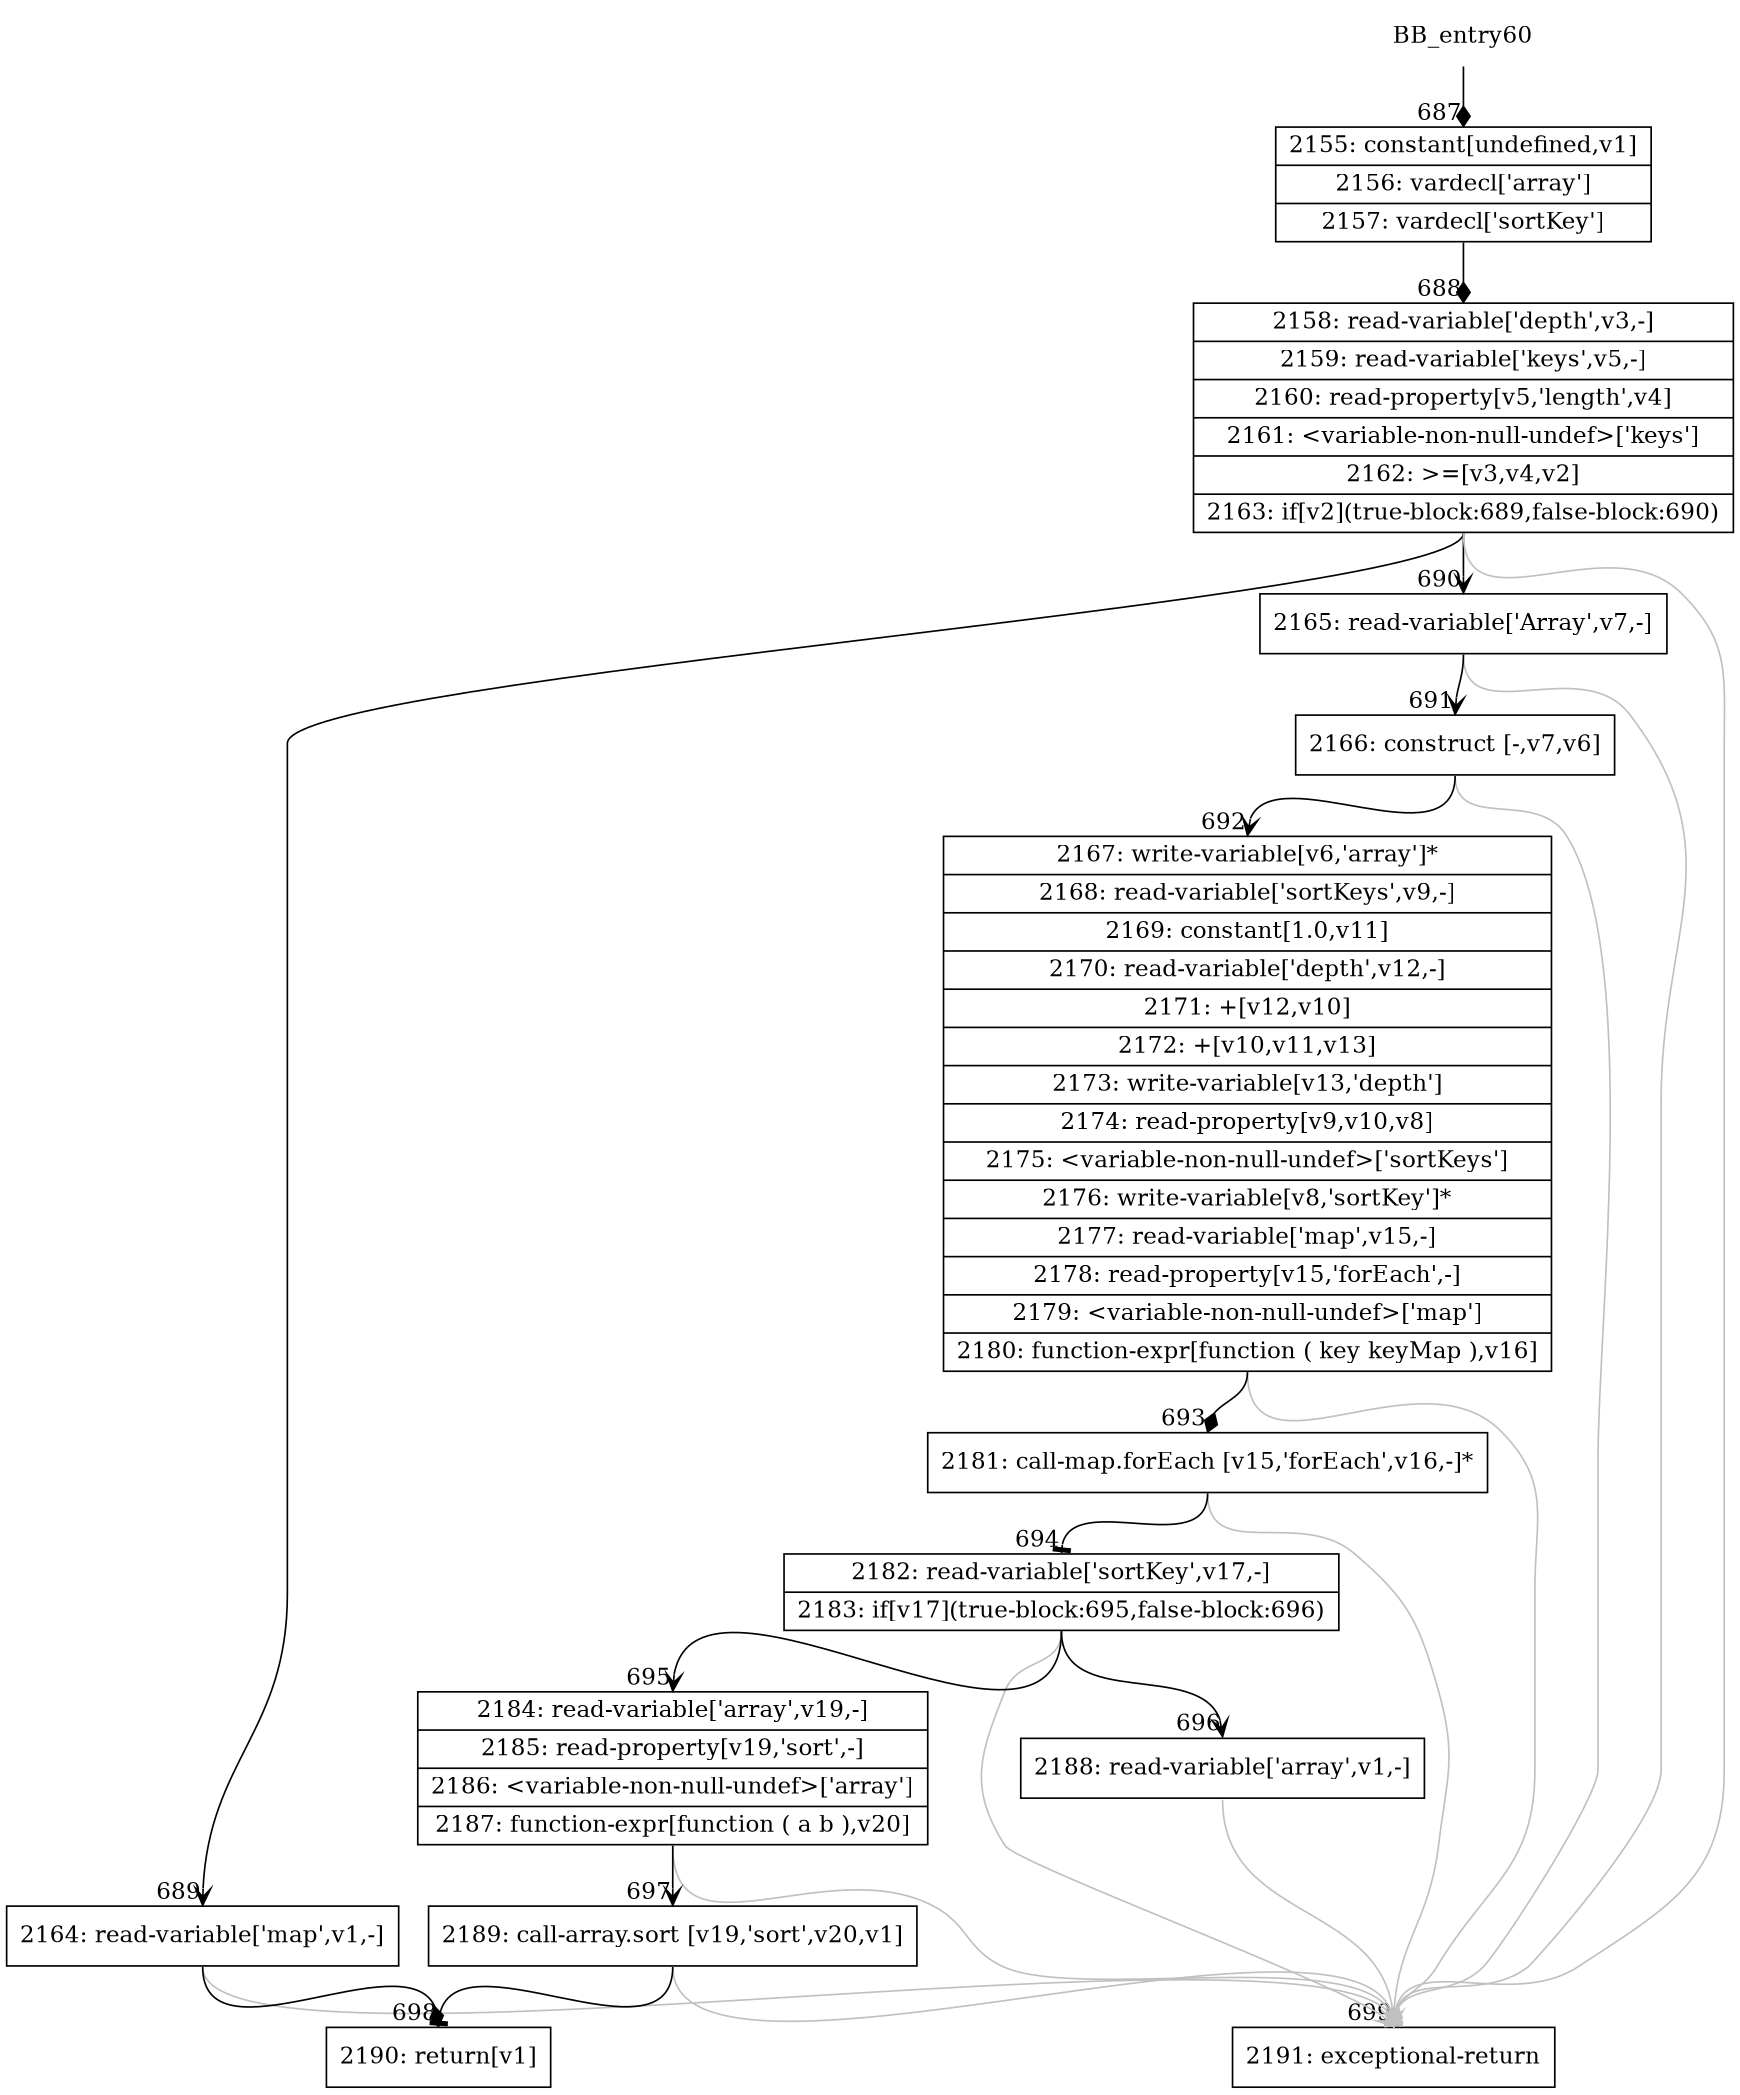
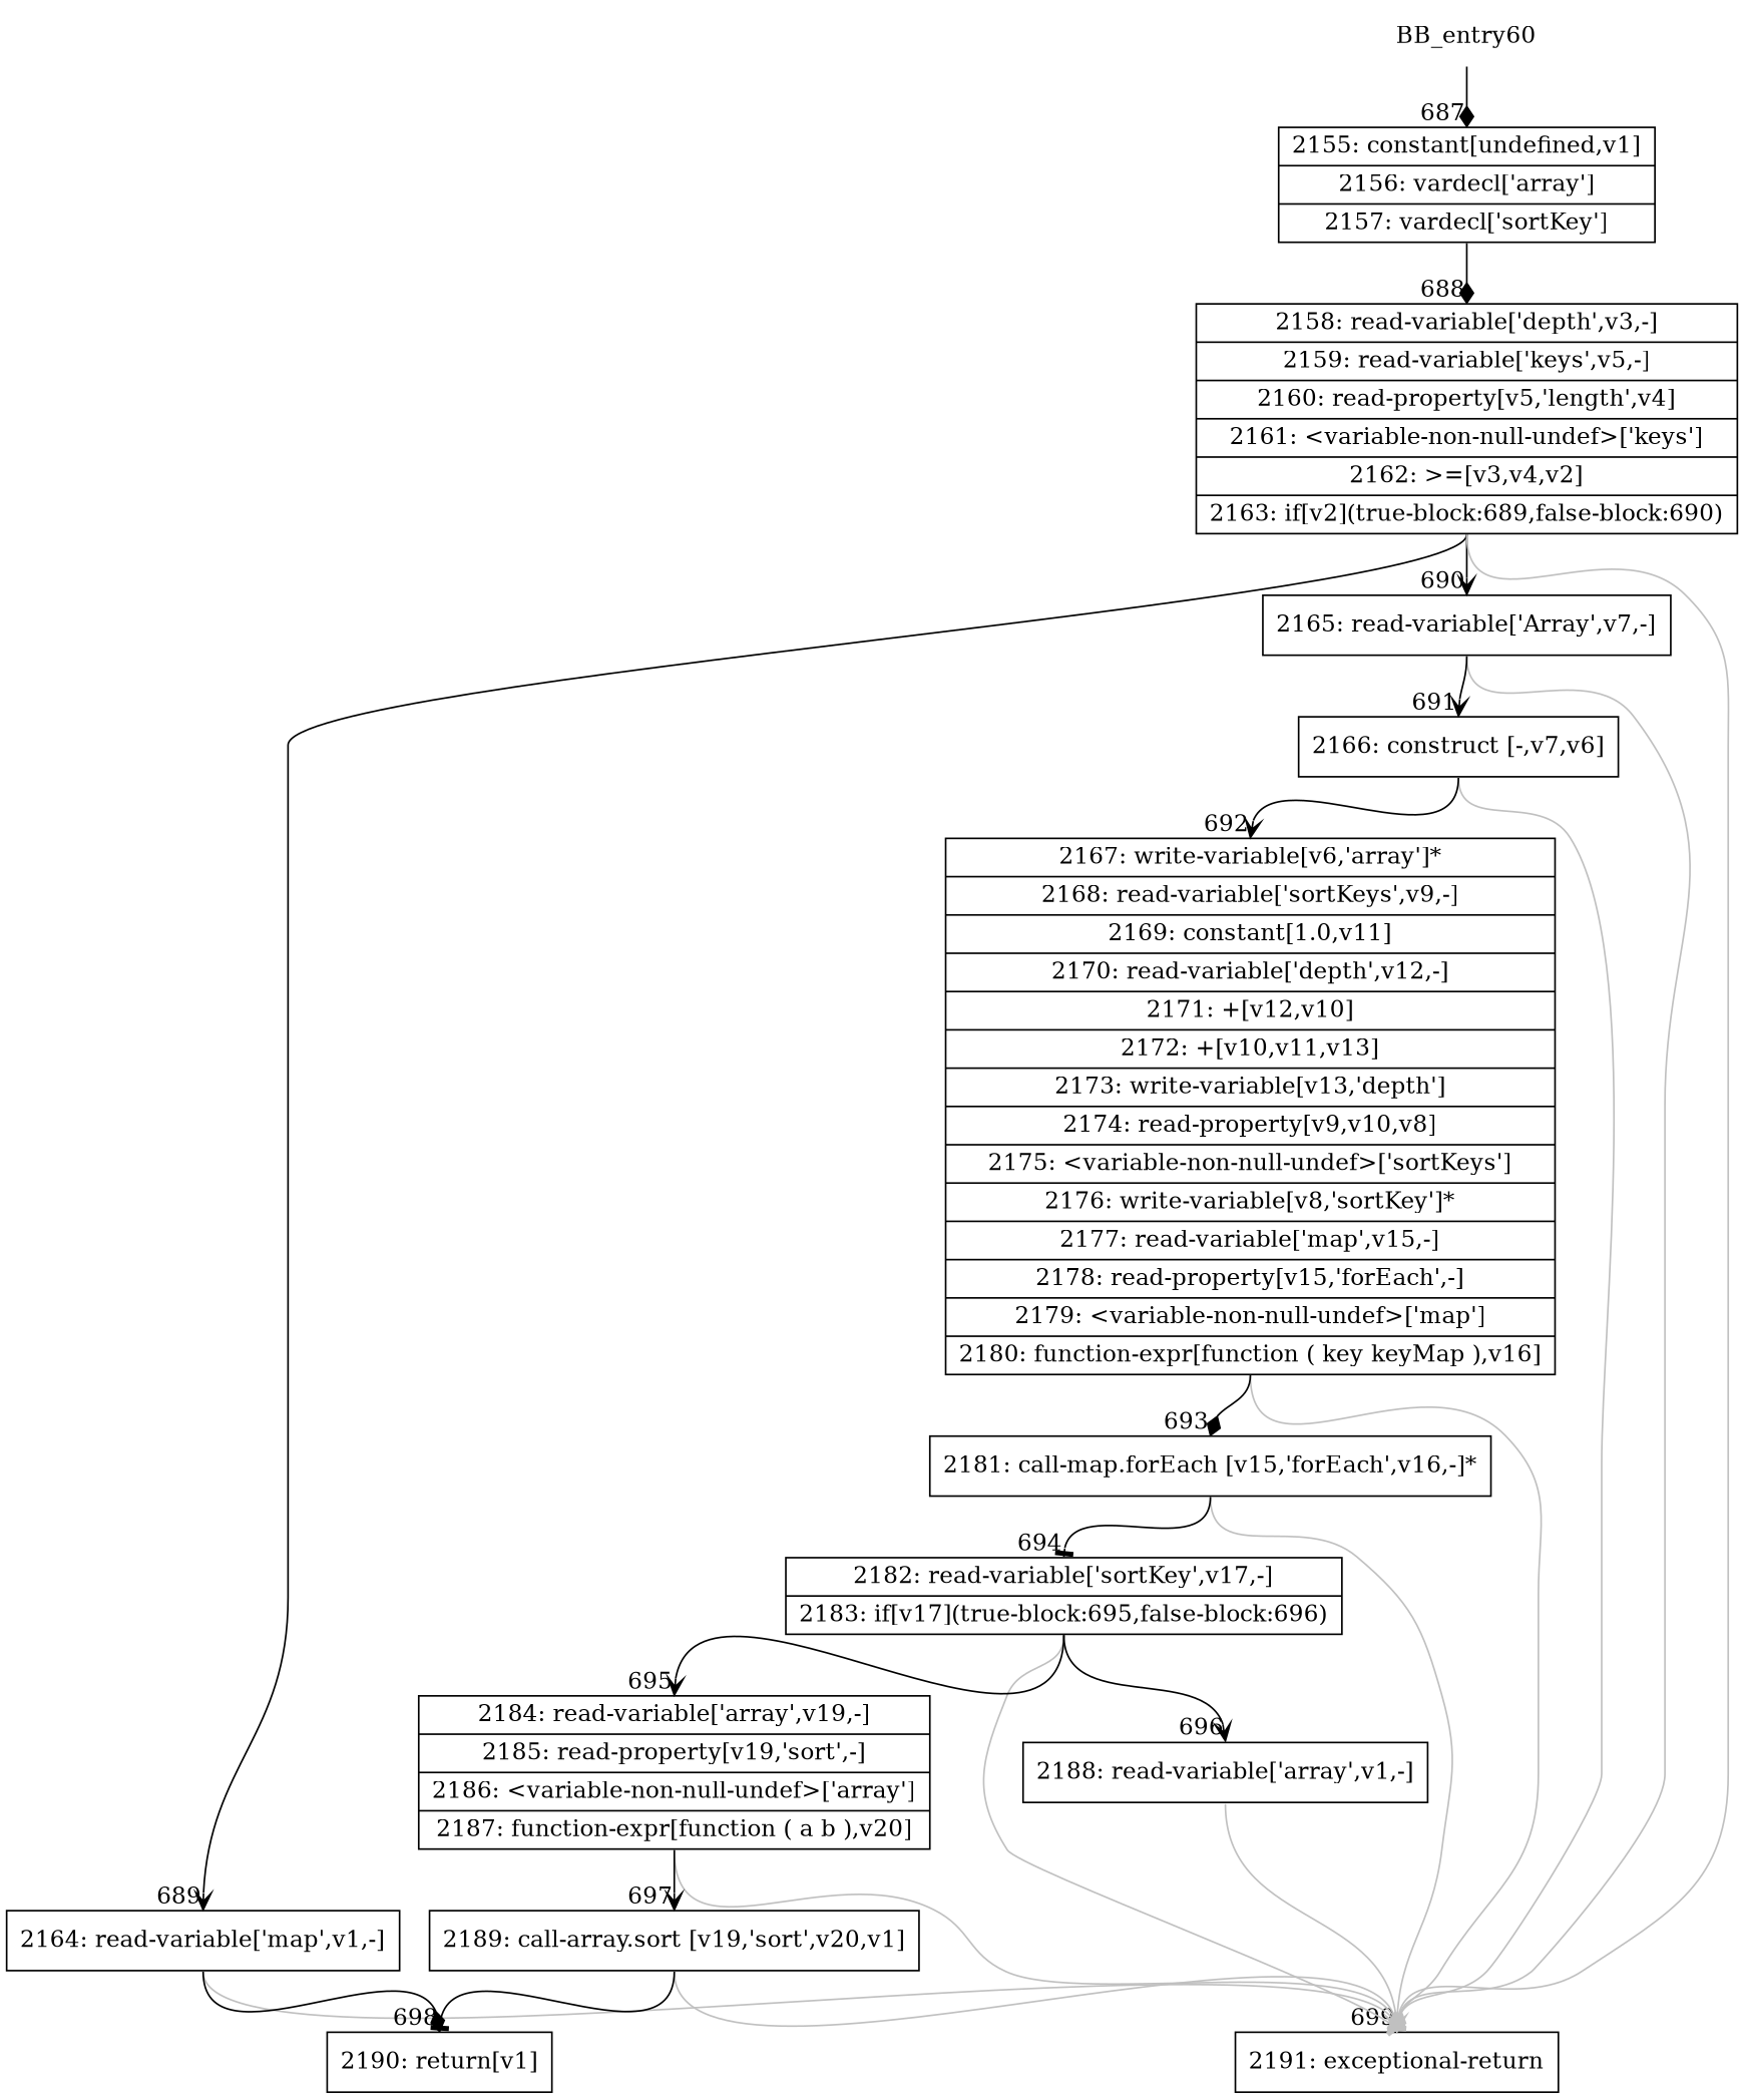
  digraph {
    rankdir=TD
    node [shape=record]
    edge [arrowhead=vee headport=n tailport=s]
    BB_entry60 [shape=none]
    n2 [label="{2155: constant[undefined,v1]|2156: vardecl['array']|2157: vardecl['sortKey']}"]
    n3 [label="{2158: read-variable['depth',v3,-]|2159: read-variable['keys',v5,-]|2160: read-property[v5,'length',v4]|2161: \<variable-non-null-undef\>['keys']|2162: \>=[v3,v4,v2]|2163: if[v2](true-block:689,false-block:690)}"]
    n4 [label="{2164: read-variable['map',v1,-]}"]
    n5 [label="{2165: read-variable['Array',v7,-]}"]
    n6 [label="{2191: exceptional-return}"]
    n7 [label="{2190: return[v1]}"]
    n8 [label="{2166: construct [-,v7,v6]}"]
    n9 [label="{2167: write-variable[v6,'array']*|2168: read-variable['sortKeys',v9,-]|2169: constant[1.0,v11]|2170: read-variable['depth',v12,-]|2171: +[v12,v10]|2172: +[v10,v11,v13]|2173: write-variable[v13,'depth']|2174: read-property[v9,v10,v8]|2175: \<variable-non-null-undef\>['sortKeys']|2176: write-variable[v8,'sortKey']*|2177: read-variable['map',v15,-]|2178: read-property[v15,'forEach',-]|2179: \<variable-non-null-undef\>['map']|2180: function-expr[function ( key keyMap ),v16]}"]
    n10 [label="{2181: call-map.forEach [v15,'forEach',v16,-]*}"]
    n11 [label="{2182: read-variable['sortKey',v17,-]|2183: if[v17](true-block:695,false-block:696)}"]
    n12 [label="{2184: read-variable['array',v19,-]|2185: read-property[v19,'sort',-]|2186: \<variable-non-null-undef\>['array']|2187: function-expr[function ( a b ),v20]}"]
    n13 [label="{2188: read-variable['array',v1,-]}"]
    n14 [label="{2189: call-array.sort [v19,'sort',v20,v1]}"]
    BB_entry60 -> n2 [arrowhead=diamond headlabel="    687"]
    n2 -> n3 [arrowhead=diamond headlabel="      688"]
    n3 -> n4 [headlabel="      689"]
    n3 -> n5 [headlabel="      690"]
    n3 -> n6 [color=gray headlabel="      699"]
    n4 -> n6 [arrowhead=tee color=gray]
    n4 -> n7 [arrowhead=diamond headlabel="      698"]
    n5 -> n6 [arrowhead=tee color=gray]
    n5 -> n8 [headlabel="      691"]
    n8 -> n6 [arrowhead=tee color=gray]
    n8 -> n9 [headlabel="      692"]
    n9 -> n6 [arrowhead=diamond color=gray]
    n9 -> n10 [arrowhead=diamond headlabel="      693"]
    n10 -> n6 [arrowhead=tee color=gray]
    n10 -> n11 [arrowhead=tee headlabel="      694"]
-   n11 -> n6 [color=gray]
+   n11 -> n6 [arrowhead=tee color=gray]
    n11 -> n12 [headlabel="      695"]
    n11 -> n13 [headlabel="      696"]
    n12 -> n6 [arrowhead=tee color=gray]
    n12 -> n14 [headlabel="      697"]
    n13 -> n6 [arrowhead=diamond color=gray]
    n14 -> n6 [color=gray]
    n14 -> n7 [arrowhead=tee]
  }
